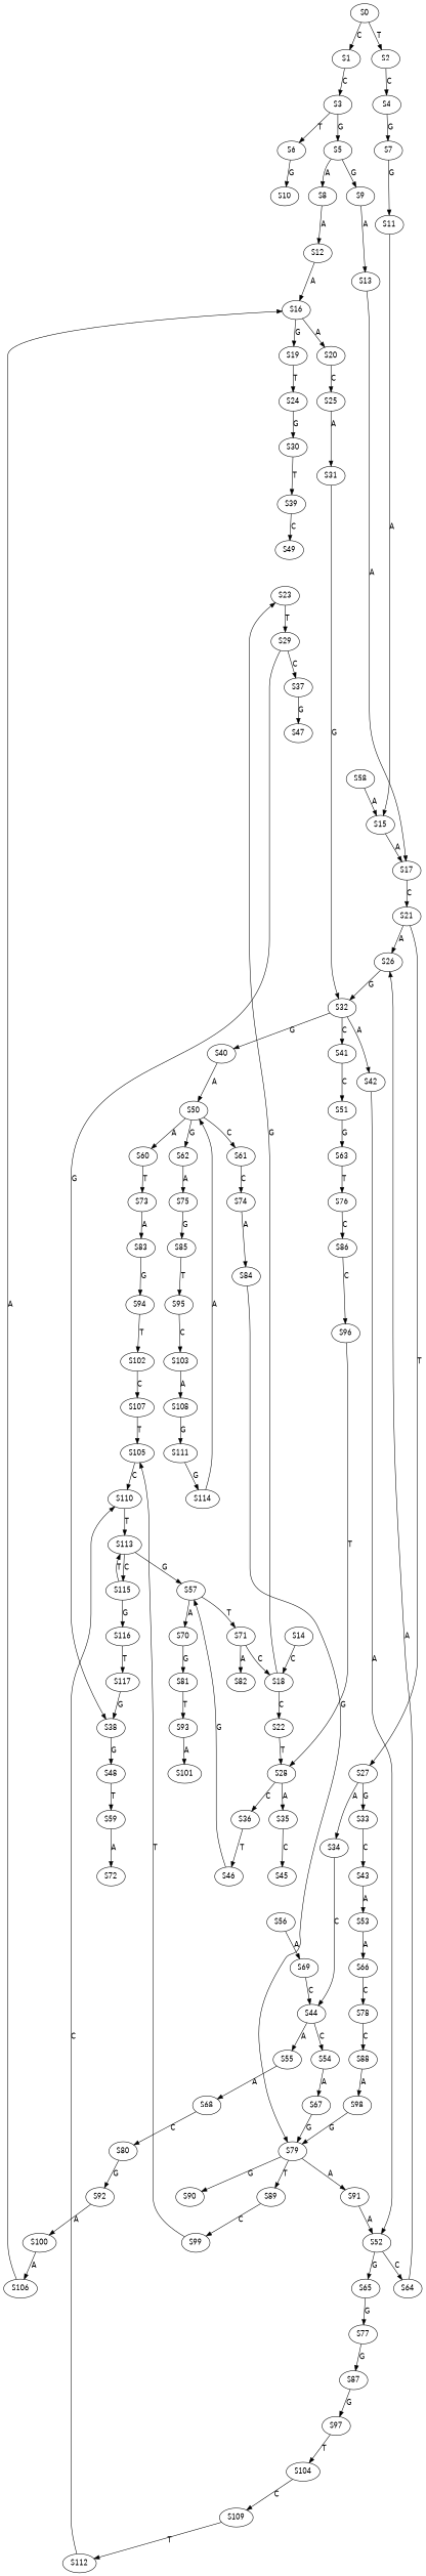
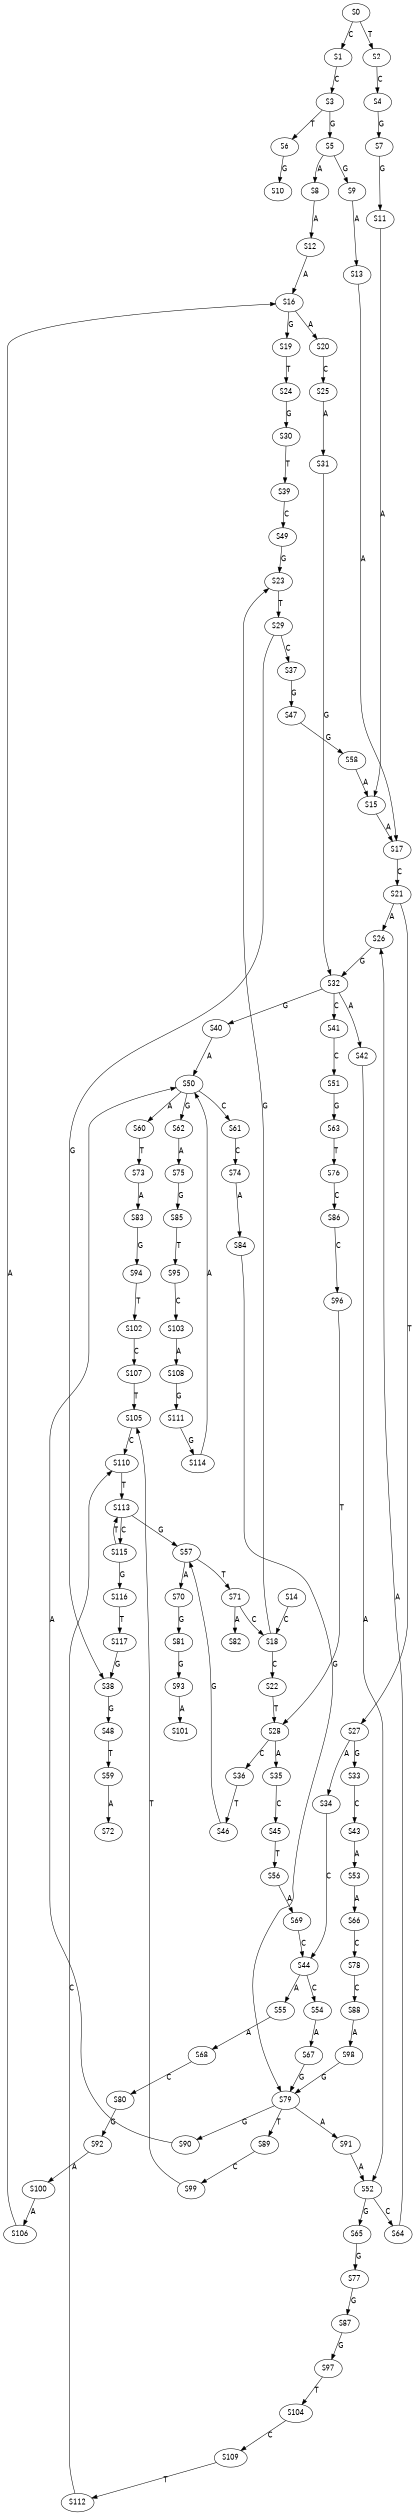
  strict digraph {
    fontname=Lato
    node [fontname=Lato]
    edge [fontname=Lato]
    S0
    S1
    S2
    S3
    S4
    S5
    S6
    S7
    S8
    S9
    S10
    S11
    S12
    S13
    S15
    S16
    S17
    S14
    S18
    S19
    S20
    S21
    S22
    S23
    S24
    S25
    S26
    S27
    S28
    S29
    S30
    S31
    S32
    S33
    S34
    S35
    S36
    S37
    S38
    S39
    S40
    S41
    S42
    S43
    S44
    S45
    S46
    S47
    S48
    S49
    S50
    S51
    S52
    S53
    S54
    S55
    S56
    S57
    S58
    S59
    S60
    S61
    S62
    S63
    S64
    S65
    S66
    S67
    S68
    S69
    S70
    S71
    S72
    S73
    S74
    S75
    S76
    S77
    S78
    S79
    S80
    S81
    S82
    S83
    S84
    S85
    S86
    S87
    S88
    S89
    S90
    S91
    S92
    S93
    S94
    S95
    S96
    S97
    S98
    S99
    S100
    S101
    S102
    S103
    S104
    S105
    S106
    S107
    S108
    S109
    S110
    S111
    S112
    S113
    S114
    S115
    S116
    S117
    S0 -> S1 [label=C]
    S0 -> S2 [label=T]
    S1 -> S3 [label=C]
    S2 -> S4 [label=C]
    S3 -> S5 [label=G]
    S3 -> S6 [label=T]
    S4 -> S7 [label=G]
    S5 -> S8 [label=A]
    S5 -> S9 [label=G]
    S6 -> S10 [label=G]
    S7 -> S11 [label=G]
    S8 -> S12 [label=A]
    S9 -> S13 [label=A]
    S11 -> S15 [label=A]
    S12 -> S16 [label=A]
    S13 -> S17 [label=A]
    S15 -> S17 [label=A]
    S16 -> S19 [label=G]
    S16 -> S20 [label=A]
    S17 -> S21 [label=C]
    S14 -> S18 [label=C]
    S18 -> S22 [label=C]
    S18 -> S23 [label=G]
    S19 -> S24 [label=T]
    S20 -> S25 [label=C]
    S21 -> S26 [label=A]
    S21 -> S27 [label=T]
    S22 -> S28 [label=T]
    S23 -> S29 [label=T]
    S24 -> S30 [label=G]
    S25 -> S31 [label=A]
    S26 -> S32 [label=G]
    S27 -> S33 [label=G]
    S27 -> S34 [label=A]
    S28 -> S35 [label=A]
    S28 -> S36 [label=C]
    S29 -> S37 [label=C]
    S29 -> S38 [label=G]
    S30 -> S39 [label=T]
    S31 -> S32 [label=G]
    S32 -> S40 [label=G]
    S32 -> S41 [label=C]
    S32 -> S42 [label=A]
    S33 -> S43 [label=C]
    S34 -> S44 [label=C]
    S35 -> S45 [label=C]
    S36 -> S46 [label=T]
    S37 -> S47 [label=G]
    S38 -> S48 [label=G]
    S39 -> S49 [label=C]
    S40 -> S50 [label=A]
    S41 -> S51 [label=C]
    S42 -> S52 [label=A]
    S43 -> S53 [label=A]
    S44 -> S54 [label=C]
    S44 -> S55 [label=A]
+   S45 -> S56 [label=T]
    S46 -> S57 [label=G]
+   S47 -> S58 [label=G]
    S48 -> S59 [label=T]
+   S49 -> S23 [label=G]
    S50 -> S60 [label=A]
    S50 -> S61 [label=C]
    S50 -> S62 [label=G]
    S51 -> S63 [label=G]
    S52 -> S64 [label=C]
    S52 -> S65 [label=G]
    S53 -> S66 [label=A]
    S54 -> S67 [label=A]
    S55 -> S68 [label=A]
    S56 -> S69 [label=A]
    S57 -> S70 [label=A]
    S57 -> S71 [label=T]
    S58 -> S15 [label=A]
    S59 -> S72 [label=A]
    S60 -> S73 [label=T]
    S61 -> S74 [label=C]
    S62 -> S75 [label=A]
    S63 -> S76 [label=T]
    S64 -> S26 [label=A]
    S65 -> S77 [label=G]
    S66 -> S78 [label=C]
    S67 -> S79 [label=G]
    S68 -> S80 [label=C]
    S69 -> S44 [label=C]
    S70 -> S81 [label=G]
    S71 -> S18 [label=C]
    S71 -> S82 [label=A]
    S73 -> S83 [label=A]
    S74 -> S84 [label=A]
    S75 -> S85 [label=G]
    S76 -> S86 [label=C]
    S77 -> S87 [label=G]
    S78 -> S88 [label=C]
    S79 -> S89 [label=T]
    S79 -> S90 [label=G]
    S79 -> S91 [label=A]
    S80 -> S92 [label=G]
-   S81 -> S93 [label=T]
+   S81 -> S93 [label=G]
    S83 -> S94 [label=G]
    S84 -> S79 [label=G]
    S85 -> S95 [label=T]
    S86 -> S96 [label=C]
    S87 -> S97 [label=G]
    S88 -> S98 [label=A]
    S89 -> S99 [label=C]
+   S90 -> S50 [label=A]
    S91 -> S52 [label=A]
    S92 -> S100 [label=A]
    S93 -> S101 [label=A]
    S94 -> S102 [label=T]
    S95 -> S103 [label=C]
    S96 -> S28 [label=T]
    S97 -> S104 [label=T]
    S98 -> S79 [label=G]
    S99 -> S105 [label=T]
    S100 -> S106 [label=A]
    S102 -> S107 [label=C]
    S103 -> S108 [label=A]
    S104 -> S109 [label=C]
    S105 -> S110 [label=C]
    S106 -> S16 [label=A]
    S107 -> S105 [label=T]
    S108 -> S111 [label=G]
    S109 -> S112 [label=T]
    S110 -> S113 [label=T]
    S111 -> S114 [label=G]
    S112 -> S110 [label=C]
    S113 -> S57 [label=G]
    S113 -> S115 [label=C]
    S114 -> S50 [label=A]
    S115 -> S113 [label=T]
    S115 -> S116 [label=G]
    S116 -> S117 [label=T]
    S117 -> S38 [label=G]
  }
